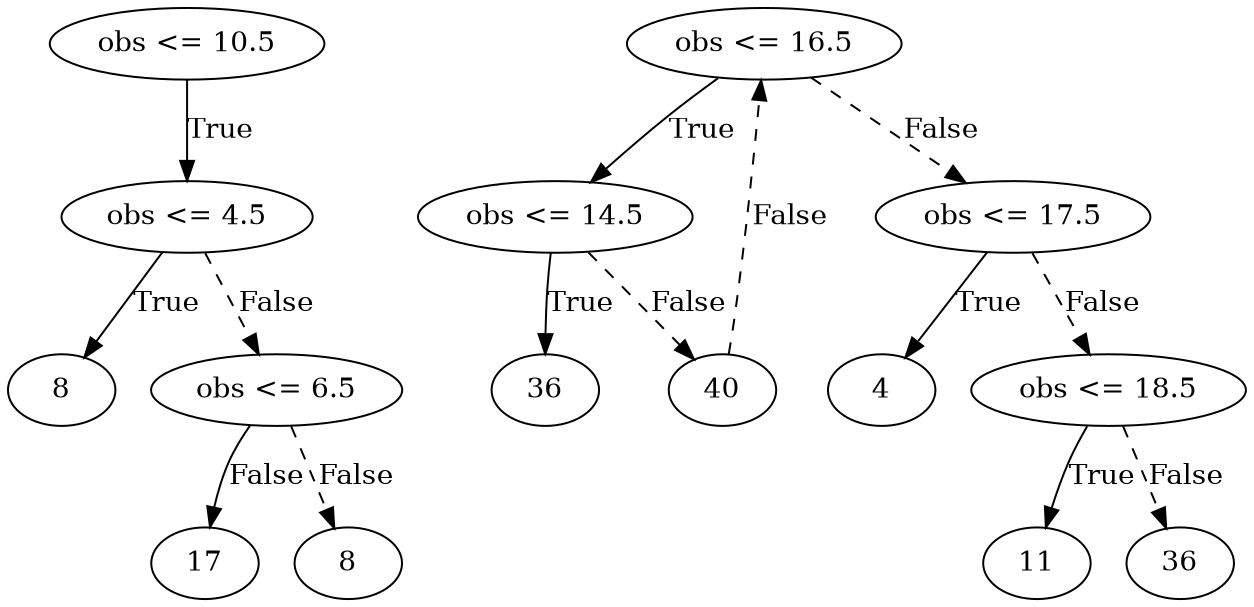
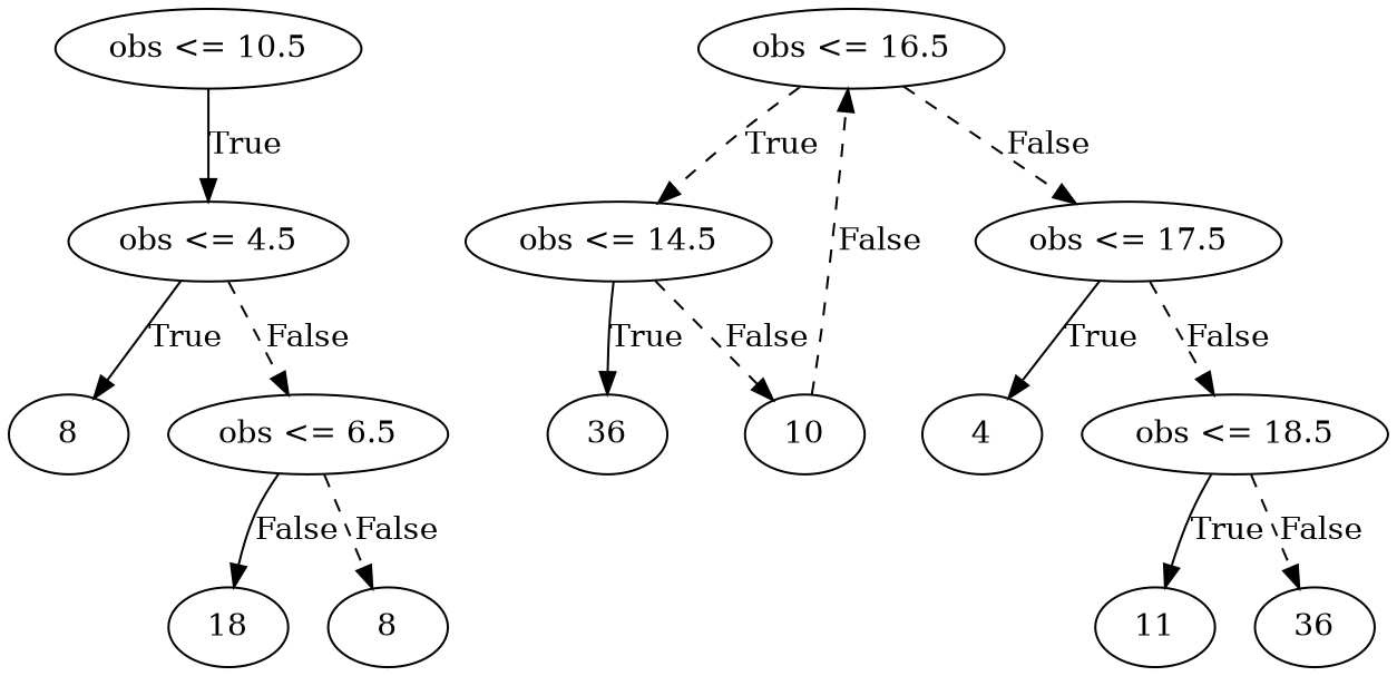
  digraph {
    n1 [label="obs <= 10.5"]
    n2 [label="obs <= 4.5"]
    n3 [label=8]
    n4 [label="obs <= 6.5"]
    n5 [label="obs <= 16.5"]
    n6 [label="obs <= 14.5"]
    n7 [label="obs <= 17.5"]
-   n8 [label=17]
+   n8 [label=18]
    n9 [label=8]
    n10 [label=36]
-   n11 [label=40]
+   n11 [label=10]
    n12 [label=4]
    n13 [label="obs <= 18.5"]
    n14 [label=11]
    n15 [label=36]
    n1 -> n2 [label=True]
    n2 -> n3 [label=True]
    n2 -> n4 [label=False style=dashed]
    n4 -> n8 [label=False]
    n4 -> n9 [label=False style=dashed]
-   n5 -> n6 [label=True]
+   n5 -> n6 [label=True style=dashed]
    n5 -> n7 [label=False style=dashed]
    n6 -> n10 [label=True]
    n6 -> n11 [label=False style=dashed]
    n7 -> n12 [label=True]
    n7 -> n13 [label=False style=dashed]
    n11 -> n5 [label=False style=dashed]
    n13 -> n14 [label=True]
    n13 -> n15 [label=False style=dashed]
  }
